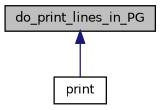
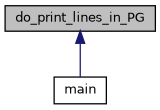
  digraph {
    rankdir=TB
    node [color=black fontname=Helvetica fontsize=10 shape=record style=filled]
    n1 [fillcolor=grey75 fontcolor=black height=0.2 label=do_print_lines_in_PG width=0.4]
-   n2 [fillcolor=white height=0.2 label=print width=0.4]
+   n2 [fillcolor=white height=0.2 label=main width=0.4]
    n1 -> n2 [color=midnightblue dir=back fontname=Helvetica fontsize=10 labelfontname=Helvetica labelfontsize=10 style=solid]
  }
